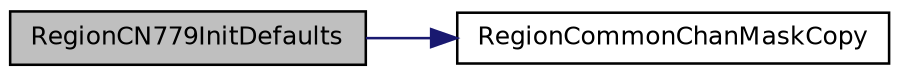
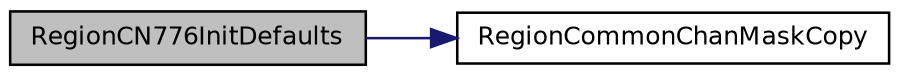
  digraph {
    rankdir=LR
    node [color=black fontname=Helvetica fontsize=10 shape=record style=filled]
-   n1 [fillcolor=grey75 fontcolor=black height=0.2 label=RegionCN779InitDefaults width=0.4]
+   n1 [fillcolor=grey75 fontcolor=black height=0.2 label=RegionCN776InitDefaults width=0.4]
    n2 [fillcolor=white height=0.2 label=RegionCommonChanMaskCopy width=0.4]
    n1 -> n2 [color=midnightblue fontname=Helvetica fontsize=10 labelfontname=Helvetica labelfontsize=10 style=solid]
  }
